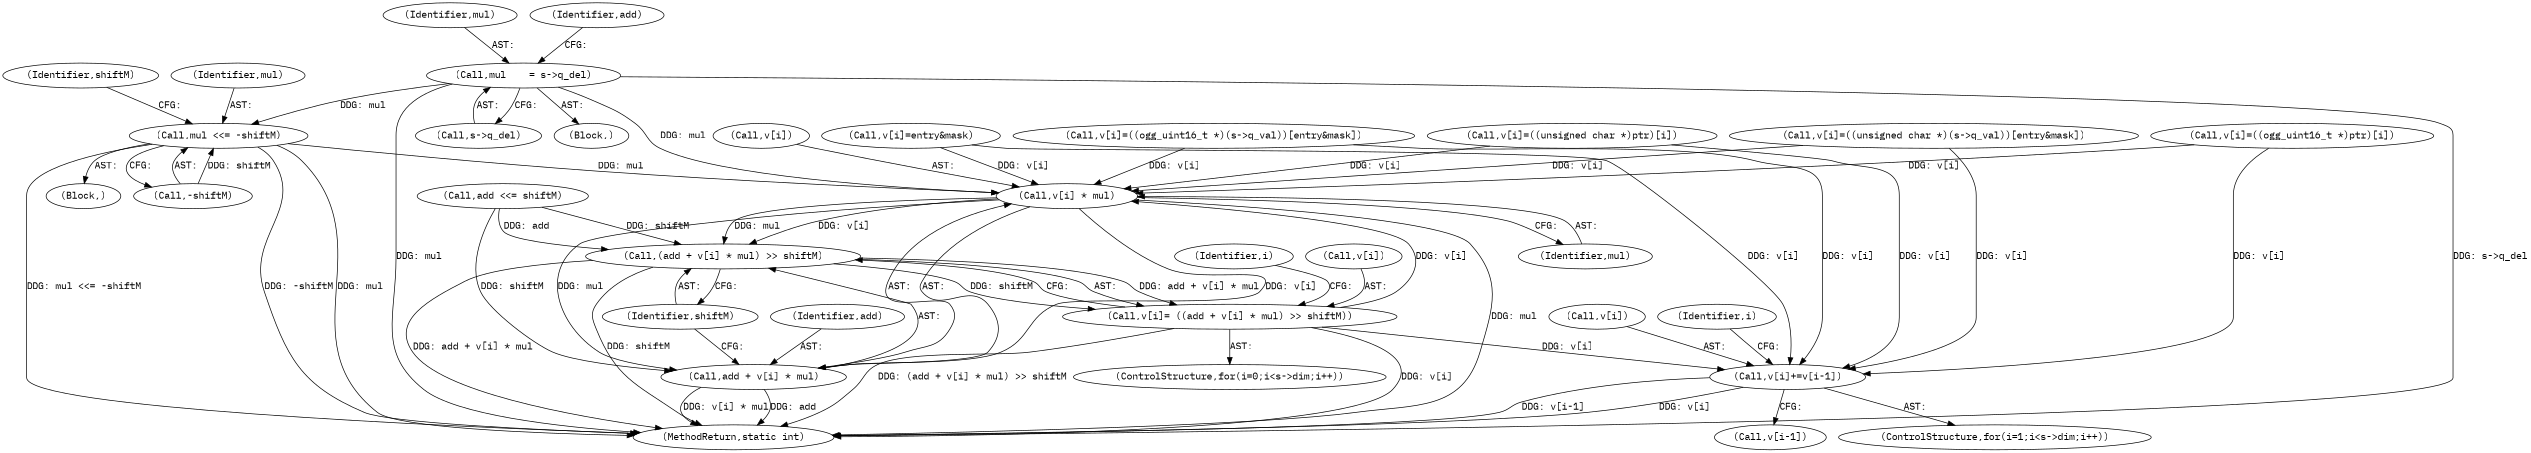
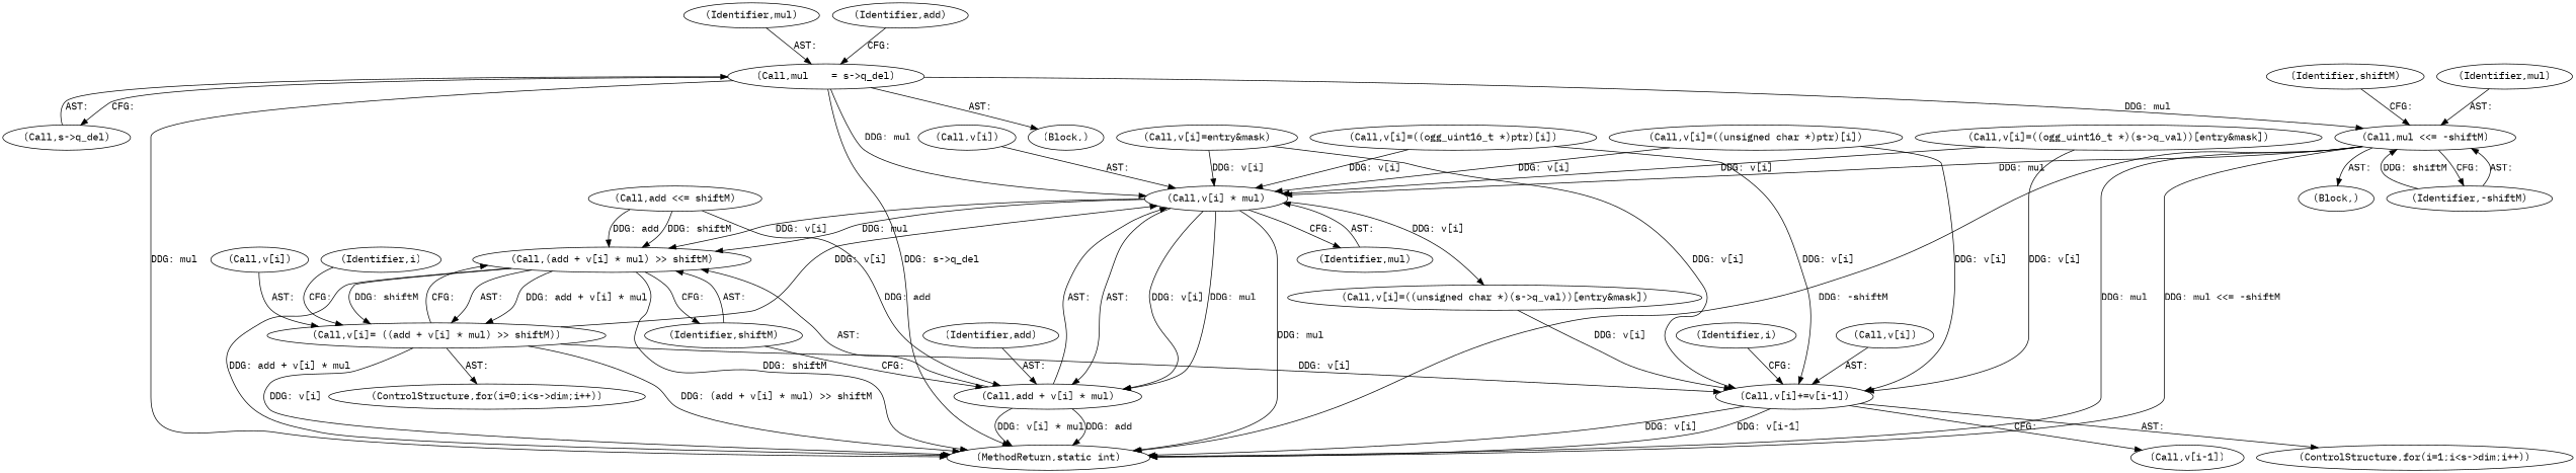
  digraph {
    fontname="IBM Plex Mono"
    node [fontname="IBM Plex Mono"]
    edge [fontname="IBM Plex Mono"]
    n1 [label="(Call,mul    = s->q_del)"]
    n2 [label="(Call,mul <<= -shiftM)"]
    n3 [label="(Call,v[i] * mul)"]
    n4 [label="(Call,s->q_del)"]
    n5 [label="(MethodReturn,static int)"]
    n6 [label="(Block,)"]
    n7 [label="(Block,)"]
-   n8 [label="(Call,-shiftM)"]
+   n8 [label="(Identifier,-shiftM)"]
    n9 [label="(Call,(add + v[i] * mul) >> shiftM)"]
    n10 [label="(Call,add + v[i] * mul)"]
    n11 [label="(Identifier,mul)"]
    n12 [label="(Call,v[i]= ((add + v[i] * mul) >> shiftM))"]
    n13 [label="(Identifier,shiftM)"]
    n14 [label="(Call,v[i]+=v[i-1])"]
    n15 [label="(ControlStructure,for(i=0;i<s->dim;i++))"]
    n16 [label="(ControlStructure,for(i=1;i<s->dim;i++))"]
    n17 [label="(Call,v[i-1])"]
    n18 [label="(Identifier,i)"]
    n19 [label="(Call,v[i]=entry&mask)"]
    n20 [label="(Identifier,shiftM)"]
    n21 [label="(Identifier,mul)"]
    n22 [label="(Identifier,add)"]
    n23 [label="(Identifier,add)"]
    n24 [label="(Call,v[i])"]
    n25 [label="(Identifier,mul)"]
    n26 [label="(Call,add <<= shiftM)"]
    n27 [label="(Call,v[i])"]
    n28 [label="(Call,v[i]=((ogg_uint16_t *)(s->q_val))[entry&mask])"]
    n29 [label="(Call,v[i]=((unsigned char *)(s->q_val))[entry&mask])"]
    n30 [label="(Call,v[i])"]
    n31 [label="(Call,v[i]=((ogg_uint16_t *)ptr)[i])"]
    n32 [label="(Call,v[i]=((unsigned char *)ptr)[i])"]
    n33 [label="(Identifier,i)"]
    n1 -> n2 [label="DDG: mul"]
    n1 -> n3 [label="DDG: mul"]
    n1 -> n4 [label="CFG: "]
    n1 -> n5 [label="DDG: s->q_del"]
    n1 -> n5 [label="DDG: mul"]
    n1 -> n6 [label="AST: "]
    n2 -> n3 [label="DDG: mul"]
    n2 -> n5 [label="DDG: mul"]
    n2 -> n5 [label="DDG: mul <<= -shiftM"]
    n2 -> n5 [label="DDG: -shiftM"]
    n2 -> n7 [label="AST: "]
    n2 -> n8 [label="CFG: "]
    n3 -> n5 [label="DDG: mul"]
    n3 -> n9 [label="DDG: v[i]"]
    n3 -> n9 [label="DDG: mul"]
    n3 -> n10 [label="AST: "]
    n3 -> n10 [label="DDG: v[i]"]
    n3 -> n10 [label="DDG: mul"]
    n3 -> n11 [label="CFG: "]
    n4 -> n1 [label="AST: "]
    n8 -> n2 [label="AST: "]
    n8 -> n2 [label="DDG: shiftM"]
    n9 -> n5 [label="DDG: add + v[i] * mul"]
    n9 -> n5 [label="DDG: shiftM"]
    n9 -> n12 [label="AST: "]
    n9 -> n12 [label="DDG: add + v[i] * mul"]
    n9 -> n12 [label="DDG: shiftM"]
    n9 -> n13 [label="CFG: "]
    n10 -> n3 [label="AST: "]
    n10 -> n5 [label="DDG: v[i] * mul"]
    n10 -> n5 [label="DDG: add"]
    n10 -> n9 [label="AST: "]
    n11 -> n3 [label="AST: "]
    n12 -> n3 [label="DDG: v[i]"]
    n12 -> n5 [label="DDG: v[i]"]
    n12 -> n5 [label="DDG: (add + v[i] * mul) >> shiftM"]
    n12 -> n9 [label="CFG: "]
    n12 -> n14 [label="DDG: v[i]"]
    n12 -> n15 [label="AST: "]
    n13 -> n9 [label="AST: "]
    n13 -> n10 [label="CFG: "]
    n14 -> n5 [label="DDG: v[i]"]
    n14 -> n5 [label="DDG: v[i-1]"]
    n14 -> n16 [label="AST: "]
    n14 -> n17 [label="CFG: "]
    n18 -> n14 [label="CFG: "]
    n19 -> n3 [label="DDG: v[i]"]
    n19 -> n14 [label="DDG: v[i]"]
    n20 -> n2 [label="CFG: "]
    n21 -> n1 [label="AST: "]
    n22 -> n1 [label="CFG: "]
    n23 -> n10 [label="AST: "]
    n24 -> n12 [label="AST: "]
    n25 -> n2 [label="AST: "]
    n26 -> n9 [label="DDG: add"]
    n26 -> n9 [label="DDG: shiftM"]
-   n26 -> n10 [label="DDG: shiftM"]
+   n26 -> n10 [label="DDG: add"]
    n27 -> n3 [label="AST: "]
    n28 -> n3 [label="DDG: v[i]"]
    n28 -> n14 [label="DDG: v[i]"]
-   n29 -> n3 [label="DDG: v[i]"]
+   n3 -> n29 [label="DDG: v[i]"]
    n29 -> n14 [label="DDG: v[i]"]
    n30 -> n14 [label="AST: "]
    n31 -> n3 [label="DDG: v[i]"]
    n31 -> n14 [label="DDG: v[i]"]
    n32 -> n3 [label="DDG: v[i]"]
    n32 -> n14 [label="DDG: v[i]"]
    n33 -> n12 [label="CFG: "]
  }
